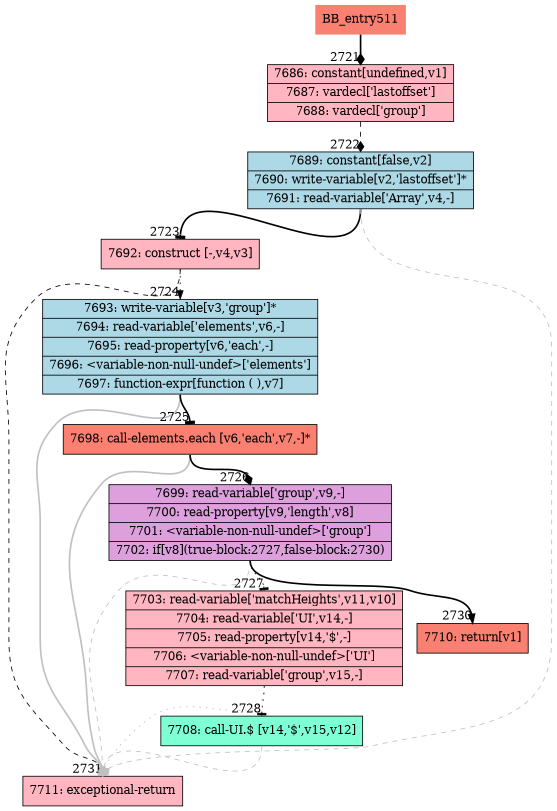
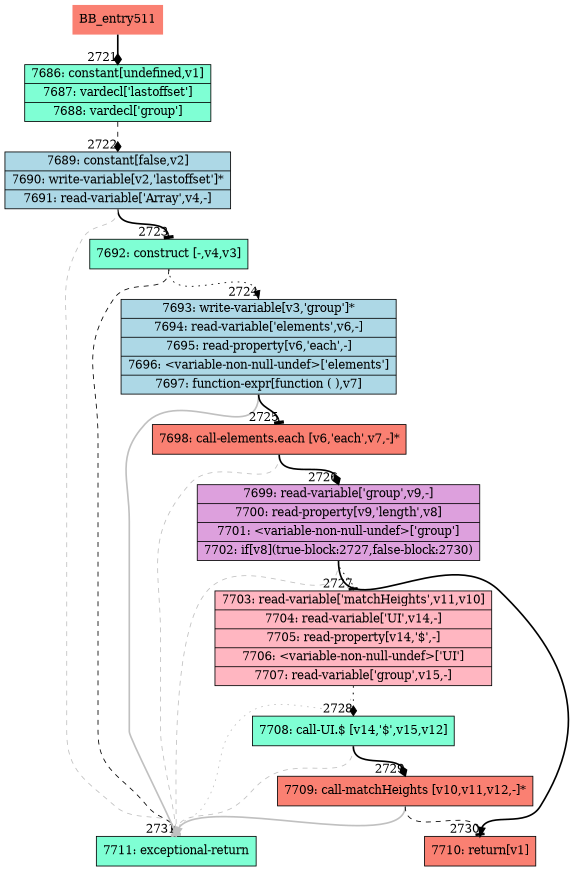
  digraph {
    rankdir=TD
    node [fillcolor=salmon shape=record style=filled]
    edge [arrowhead=tee headport=n style=bold tailport=s]
    n1 [label=BB_entry511 shape=none]
-   n2 [fillcolor=lightpink label="{7686: constant[undefined,v1]|7687: vardecl['lastoffset']|7688: vardecl['group']}"]
+   n2 [fillcolor=aquamarine label="{7686: constant[undefined,v1]|7687: vardecl['lastoffset']|7688: vardecl['group']}"]
    n3 [fillcolor=lightblue label="{7689: constant[false,v2]|7690: write-variable[v2,'lastoffset']*|7691: read-variable['Array',v4,-]}"]
-   n4 [fillcolor=lightpink label="{7692: construct [-,v4,v3]}"]
-   n5 [fillcolor=lightpink label="{7711: exceptional-return}"]
+   n4 [fillcolor=aquamarine label="{7692: construct [-,v4,v3]}"]
+   n5 [fillcolor=aquamarine label="{7711: exceptional-return}"]
    n6 [fillcolor=lightblue label="{7693: write-variable[v3,'group']*|7694: read-variable['elements',v6,-]|7695: read-property[v6,'each',-]|7696: \<variable-non-null-undef\>['elements']|7697: function-expr[function ( ),v7]}"]
    n7 [label="{7698: call-elements.each [v6,'each',v7,-]*}"]
    n8 [fillcolor=plum label="{7699: read-variable['group',v9,-]|7700: read-property[v9,'length',v8]|7701: \<variable-non-null-undef\>['group']|7702: if[v8](true-block:2727,false-block:2730)}"]
    n9 [fillcolor=lightpink label="{7703: read-variable['matchHeights',v11,v10]|7704: read-variable['UI',v14,-]|7705: read-property[v14,'$',-]|7706: \<variable-non-null-undef\>['UI']|7707: read-variable['group',v15,-]}"]
    n10 [label="{7710: return[v1]}"]
    n11 [fillcolor=aquamarine label="{7708: call-UI.$ [v14,'$',v15,v12]}"]
+   n12 [label="{7709: call-matchHeights [v10,v11,v12,-]*}"]
    n1 -> n2 [arrowhead=diamond headlabel="    2721"]
    n2 -> n3 [arrowhead=diamond headlabel="      2722" style=dashed]
    n3 -> n4 [headlabel="      2723"]
    n3 -> n5 [arrowhead=diamond color=gray headlabel="      2731" style=dashed]
    n4 -> n5 [arrowhead=normal color=black style=dashed]
    n4 -> n6 [arrowhead=normal headlabel="      2724" style=dotted]
    n6 -> n5 [color=gray]
    n6 -> n7 [headlabel="      2725"]
-   n7 -> n5 [arrowhead=diamond color=gray]
+   n7 -> n5 [arrowhead=diamond color=gray style=dashed]
    n7 -> n8 [arrowhead=diamond headlabel="      2726"]
    n8 -> n5 [color=gray style=dashed]
    n8 -> n9 [headlabel="      2727" style=dotted]
    n8 -> n10 [arrowhead=normal headlabel="      2730"]
    n9 -> n5 [arrowhead=normal color=gray style=dotted]
-   n9 -> n11 [headlabel="      2728" style=dotted]
+   n9 -> n11 [arrowhead=diamond headlabel="      2728" style=dotted]
    n11 -> n5 [color=gray style=dashed]
+   n11 -> n12 [arrowhead=diamond headlabel="      2729"]
+   n12 -> n5 [arrowhead=normal color=gray]
+   n12 -> n10 [style=dashed]
  }
